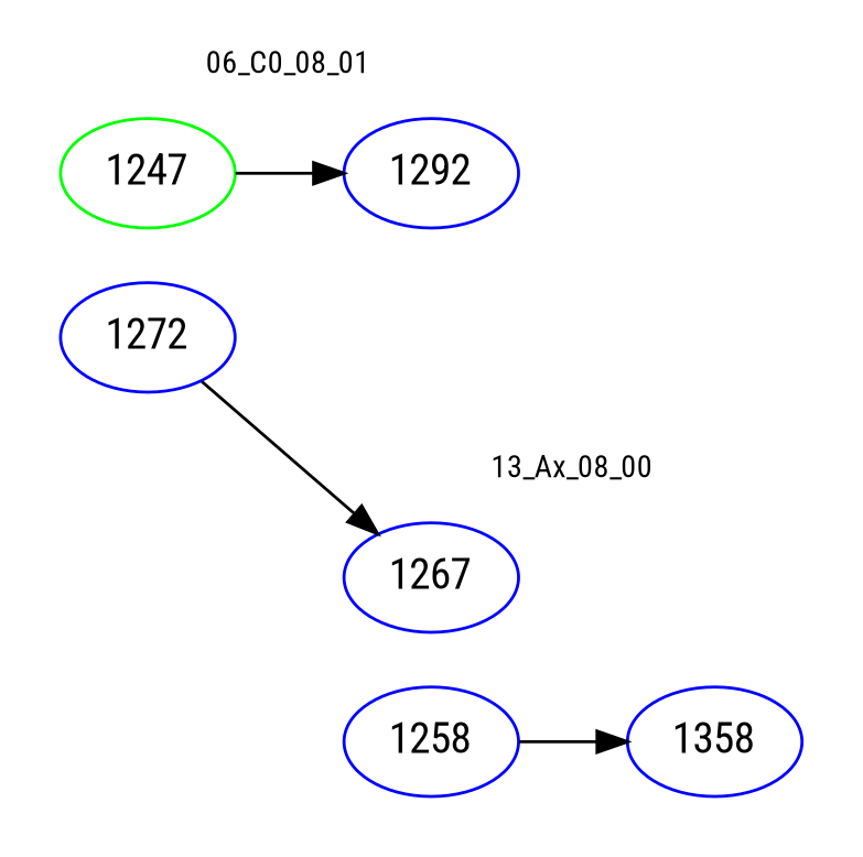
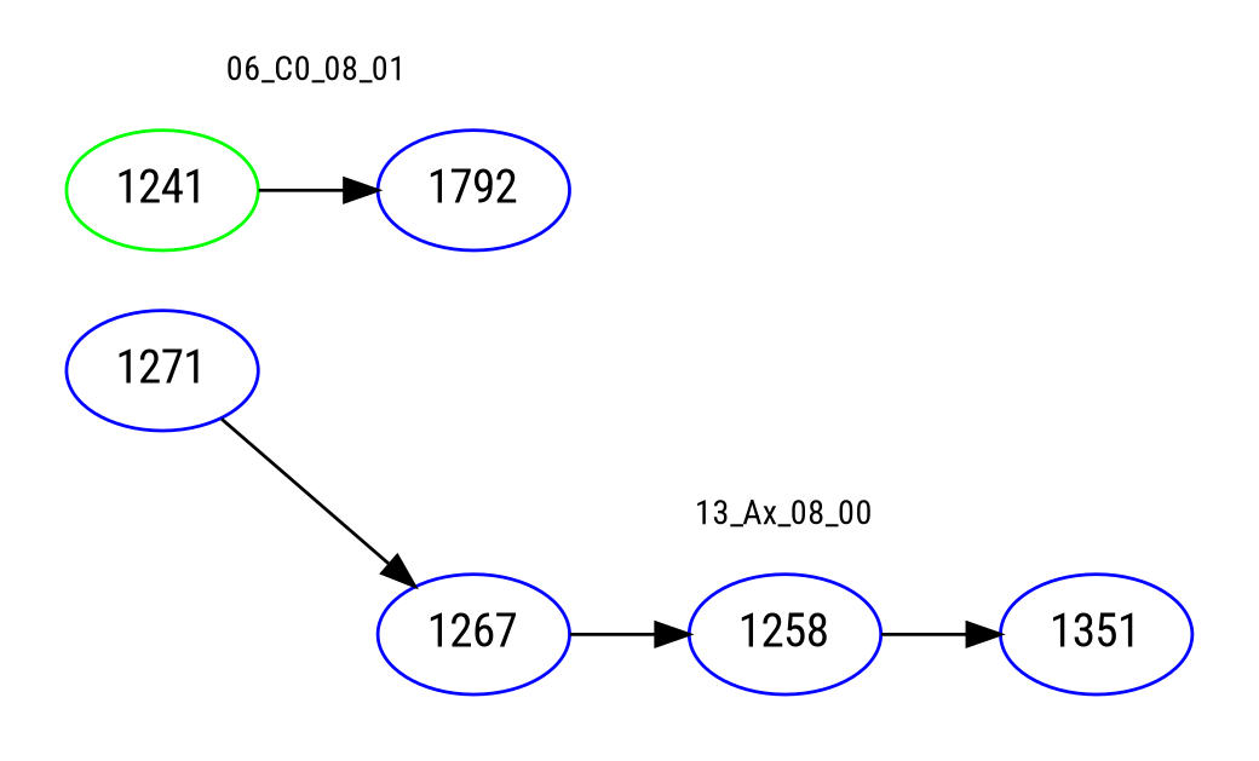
  digraph {
    fontname="Roboto Condensed"
    rankdir=LR
    node [color=blue fontname="Roboto Condensed"]
    edge [color=black fontname="Roboto Condensed"]
    n1 [label=1267]
    n2 [label=1258]
-   n3 [label=1358]
-   n4 [label=1272]
-   n5 [color=green label=1247]
-   n6 [label=1292]
+   n3 [label=1351]
+   n4 [label=1271]
+   n5 [color=green label=1241]
+   n6 [label=1792]
    subgraph cluster_1 {
      color=white
      fontsize=10
      label="13_Ax_08_00"
      n1
      n2
      n3
    }
    subgraph cluster_2 {
      color=white
      fontsize=10
      label="06_C0_08_01"
      n4
      n5
      n6
    }
+   n1 -> n2
    n2 -> n3
    n4 -> n1
    n5 -> n6
  }
